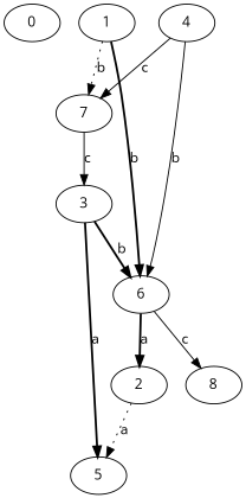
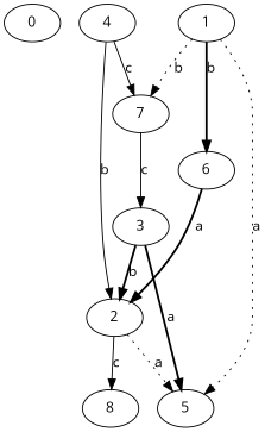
  strict digraph {
    fontname="Open Sans"
    node [fontname="Open Sans"]
    edge [fontname="Open Sans" style=solid]
    0
    4
    6
    7
    8
    2
    3
    1
    5
-   4 -> 6 [label=b]
+   4 -> 2 [label=b]
    4 -> 7 [label=c]
-   6 -> 8 [label=c]
+   2 -> 8 [label=c]
    6 -> 2 [label=a style=bold]
    7 -> 3 [label=c]
    2 -> 5 [label=a style=dotted]
-   3 -> 6 [label=b style=bold]
+   3 -> 2 [label=b style=bold]
    3 -> 5 [label=a style=bold]
    1 -> 6 [label=b style=bold]
    1 -> 7 [label=b style=dotted]
+   1 -> 5 [label=a style=dotted]
  }
